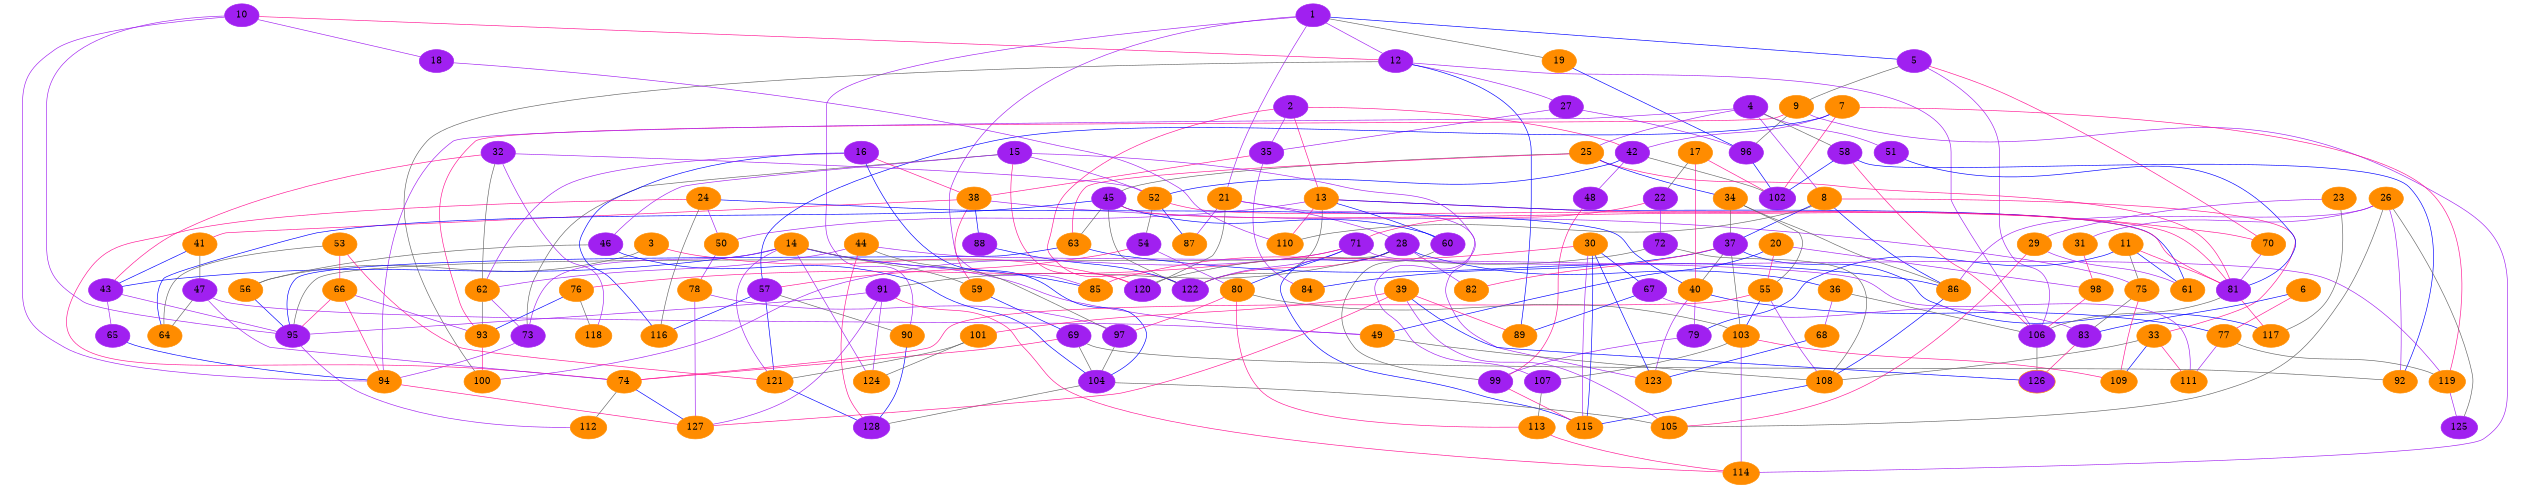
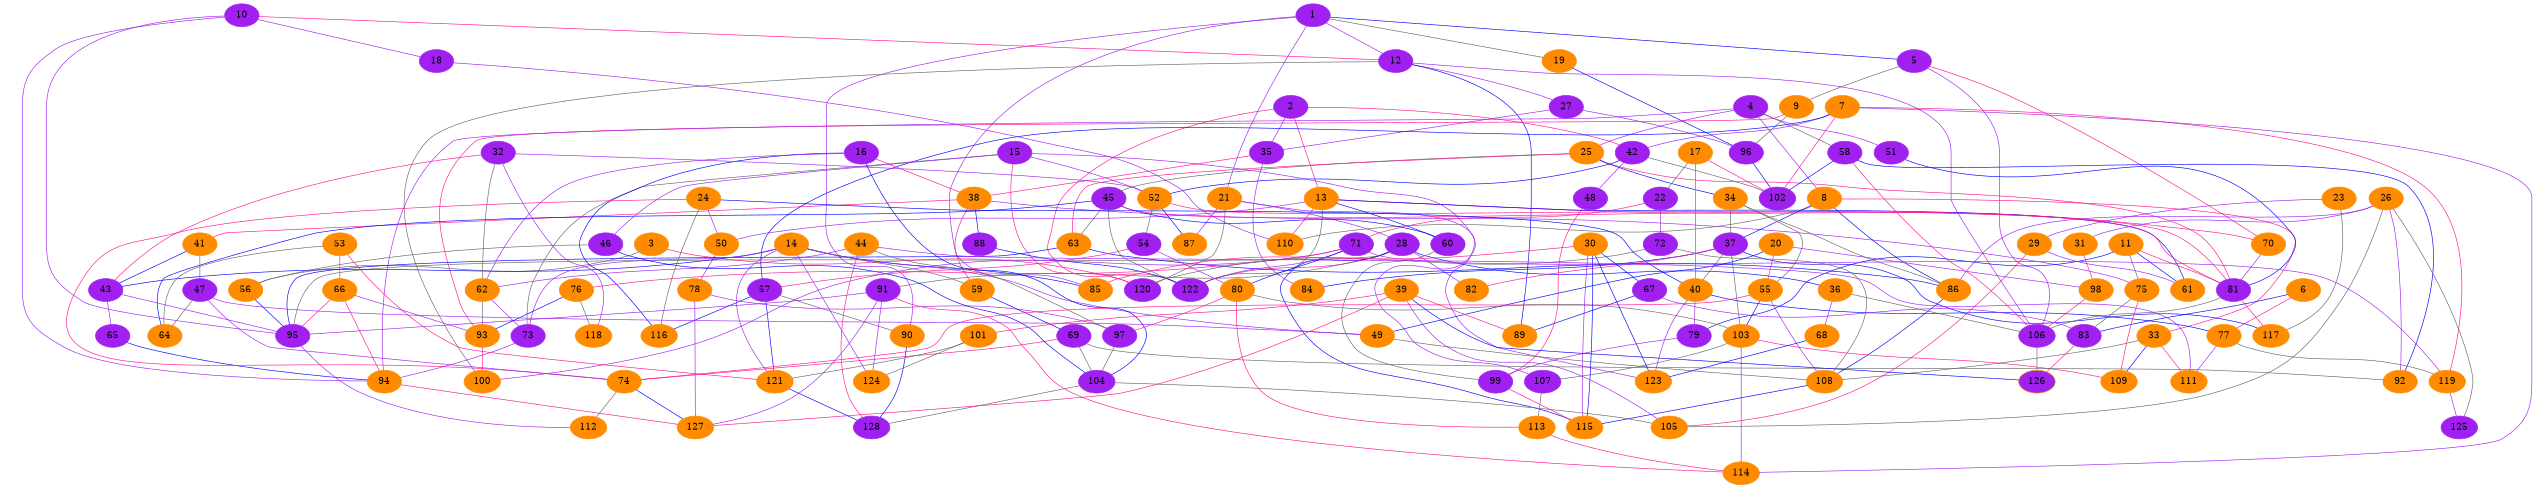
  graph {
    node [color=darkorange style=filled]
    edge [color=purple]
    1 [color=purple]
    5 [color=purple]
    12 [color=purple]
    19
    21
    85
    90
    9
    70
    106 [color=purple]
    27 [color=purple]
    89
    100
    96 [color=purple]
    120 [color=purple]
    28 [color=purple]
    87
    123
    128 [color=purple]
    2 [color=purple]
    13
    35 [color=purple]
    42 [color=purple]
    122 [color=purple]
    110
    61
    50
    60 [color=purple]
    38
    84
    102 [color=purple]
    52
    48 [color=purple]
    3
    56
    95 [color=purple]
    4 [color=purple]
    8
    25
    51 [color=purple]
    58 [color=purple]
    94
    33
    37 [color=purple]
    86
    81 [color=purple]
    34
    45 [color=purple]
    63
    92
    127
    93
    126 [fillcolor=purple]
    6
    77
    83 [color=purple]
    119
    111
    7
    57 [color=purple]
    114
    121
    116
    125 [color=purple]
    108
    109
    40
    117
    82
    103
    10 [color=purple]
    18 [color=purple]
    112
    11
    75
    79 [color=purple]
    99 [color=purple]
    78
    14
    43 [color=purple]
    49
    59
    73 [color=purple]
    124
    65 [color=purple]
    69 [color=purple]
    15 [color=purple]
    46 [color=purple]
    107 [color=purple]
    104 [color=purple]
    54 [color=purple]
    113
    16 [color=purple]
    62
    41
    88 [color=purple]
    105
    17
    22 [color=purple]
    71 [color=purple]
    72 [color=purple]
    20
    55
    98
    74
    36
    91 [color=purple]
    115
    80
    76
    23
    29
    24
    64
    26
    31
    68
    30
    67 [color=purple]
    32 [color=purple]
    118
    47 [color=purple]
    39
    101
    44
    97 [color=purple]
    53
    66
    1 -- 5 [color=blue]
    1 -- 12
    1 -- 19 [color=gray40]
    1 -- 21
    1 -- 85
    1 -- 90
    5 -- 9 [color=gray40]
    5 -- 70 [color=deeppink]
    5 -- 106
    12 -- 106
    12 -- 27
    12 -- 89 [color=blue]
    12 -- 100 [color=gray40]
    19 -- 96 [color=blue]
    21 -- 120 [color=gray40]
    21 -- 28
    21 -- 87
    21 -- 123
    90 -- 128 [color=blue]
    9 -- 96 [color=gray40]
    9 -- 93 [color=deeppink]
    70 -- 81
    106 -- 126 [color=gray40]
    27 -- 96
    27 -- 35
    96 -- 102 [color=blue]
    28 -- 122 [color=deeppink]
    28 -- 95 [color=gray40]
    28 -- 82
    28 -- 36 [color=blue]
    28 -- 91 [color=gray40]
    28 -- 115 [color=blue]
    2 -- 13 [color=deeppink]
    2 -- 35
    2 -- 42 [color=deeppink]
    2 -- 122 [color=deeppink]
    13 -- 70 [color=deeppink]
    13 -- 122 [color=gray40]
    13 -- 110 [color=deeppink]
    13 -- 61 [color=blue]
    13 -- 50
    13 -- 60 [color=blue]
    35 -- 38 [color=deeppink]
    35 -- 84
    42 -- 102 [color=gray40]
    42 -- 52 [color=blue]
    42 -- 48
    50 -- 78
    60 -- 99 [color=gray40]
    38 -- 75
    38 -- 59 [color=deeppink]
    38 -- 41 [color=deeppink]
    38 -- 88 [color=blue]
    52 -- 87 [color=blue]
    52 -- 81 [color=deeppink]
    52 -- 54 [color=gray40]
    48 -- 99 [color=deeppink]
    3 -- 120 [color=deeppink]
    3 -- 56 [color=gray40]
    56 -- 95 [color=blue]
    95 -- 112
    4 -- 8
    4 -- 25
    4 -- 51
    4 -- 58 [color=gray40]
    4 -- 94
    8 -- 110 [color=gray40]
    8 -- 33 [color=deeppink]
    8 -- 37 [color=blue]
    8 -- 86 [color=blue]
    25 -- 81 [color=deeppink]
    25 -- 34 [color=blue]
    25 -- 45 [color=gray40]
    25 -- 63 [color=deeppink]
    51 -- 81 [color=blue]
    58 -- 106 [color=deeppink]
    58 -- 102 [color=blue]
    58 -- 92 [color=blue]
    94 -- 127 [color=deeppink]
    33 -- 111 [color=deeppink]
    33 -- 108 [color=gray40]
    33 -- 109 [color=blue]
    37 -- 84 [color=blue]
    37 -- 40 [color=gray40]
    37 -- 117 [color=blue]
    37 -- 82 [color=deeppink]
    37 -- 103 [color=gray40]
    86 -- 108 [color=blue]
    81 -- 106 [color=gray40]
    81 -- 117 [color=deeppink]
    34 -- 37 [color=gray40]
    34 -- 86 [color=gray40]
    34 -- 55 [color=gray40]
    45 -- 122 [color=gray40]
    45 -- 60 [color=blue]
    45 -- 81 [color=deeppink]
    45 -- 63 [color=gray40]
    45 -- 64 [color=blue]
    63 -- 95 [color=blue]
    63 -- 86 [color=blue]
    93 -- 100 [color=deeppink]
    6 -- 77 [color=deeppink]
    6 -- 83 [color=blue]
    77 -- 119 [color=gray40]
    77 -- 111
    83 -- 126 [color=deeppink]
    119 -- 125
    7 -- 42
    7 -- 102 [color=deeppink]
    7 -- 119 [color=deeppink]
    7 -- 57 [color=blue]
-   9 -- 114
+   7 -- 114
    57 -- 90 [color=gray40]
    57 -- 121 [color=blue]
    57 -- 116 [color=blue]
    121 -- 128 [color=blue]
    108 -- 115 [color=blue]
    40 -- 123
    40 -- 77 [color=blue]
    40 -- 79
    103 -- 114
    103 -- 109 [color=deeppink]
    103 -- 107 [color=gray40]
    10 -- 12 [color=deeppink]
    10 -- 95
    10 -- 94
    10 -- 18
    18 -- 110
    11 -- 61 [color=blue]
    11 -- 81 [color=deeppink]
    11 -- 75 [color=gray40]
    11 -- 79 [color=blue]
    75 -- 83 [color=gray40]
    75 -- 109 [color=deeppink]
    79 -- 99
    99 -- 115 [color=deeppink]
    78 -- 127
    78 -- 97
    14 -- 85 [color=blue]
    14 -- 121
    14 -- 43 [color=blue]
    14 -- 49
    14 -- 59 [color=gray40]
    14 -- 73
    14 -- 124
    43 -- 95
    43 -- 65
    49 -- 108 [color=gray40]
    59 -- 69 [color=blue]
    73 -- 94
    65 -- 94 [color=blue]
    69 -- 92 [color=gray40]
    69 -- 104 [color=gray40]
    69 -- 74 [color=deeppink]
    15 -- 120 [color=deeppink]
    15 -- 52
    15 -- 73 [color=gray40]
    15 -- 46
    15 -- 107
    46 -- 56 [color=gray40]
    46 -- 104 [color=blue]
    107 -- 113 [color=gray40]
    104 -- 128 [color=gray40]
    104 -- 105 [color=gray40]
    54 -- 57 [color=deeppink]
    54 -- 80
    113 -- 114 [color=deeppink]
    16 -- 38 [color=deeppink]
    16 -- 116 [color=blue]
    16 -- 104 [color=blue]
    16 -- 62
    62 -- 93 [color=gray40]
    62 -- 73
    41 -- 43 [color=blue]
    41 -- 47 [color=gray40]
    88 -- 122 [color=blue]
    17 -- 102 [color=deeppink]
    17 -- 40 [color=deeppink]
    17 -- 22 [color=gray40]
    22 -- 71 [color=deeppink]
    22 -- 72
    71 -- 100
    71 -- 122
    71 -- 119
    71 -- 80 [color=blue]
    71 -- 76 [color=deeppink]
    72 -- 120 [color=gray40]
    72 -- 108 [color=gray40]
    20 -- 49 [color=blue]
    20 -- 55 [color=deeppink]
    20 -- 98
    55 -- 108
    55 -- 103 [color=blue]
    55 -- 74 [color=deeppink]
    98 -- 106 [color=deeppink]
    74 -- 127 [color=blue]
    74 -- 112 [color=gray40]
    36 -- 106 [color=gray40]
    36 -- 68
    91 -- 95
    91 -- 127
    91 -- 114 [color=deeppink]
    91 -- 124
    80 -- 103 [color=gray40]
    80 -- 113 [color=deeppink]
    80 -- 97 [color=deeppink]
    76 -- 93 [color=blue]
    76 -- 118 [color=gray40]
    23 -- 117 [color=gray40]
    23 -- 29
    29 -- 61
    29 -- 105 [color=deeppink]
    24 -- 50
    24 -- 116 [color=gray40]
    24 -- 40 [color=blue]
    24 -- 74 [color=deeppink]
    26 -- 86
    26 -- 92
    26 -- 125 [color=gray40]
    26 -- 105 [color=gray40]
    26 -- 31
    31 -- 98 [color=deeppink]
    68 -- 123 [color=blue]
    30 -- 85 [color=deeppink]
    30 -- 123 [color=blue]
    30 -- 115
    30 -- 115 [color=blue]
    30 -- 67 [color=blue]
    67 -- 89 [color=blue]
    67 -- 83
    32 -- 52
    32 -- 43 [color=deeppink]
    32 -- 62 [color=gray40]
    32 -- 118
    47 -- 49
    47 -- 74
    47 -- 64 [color=gray40]
    39 -- 89 [color=deeppink]
    39 -- 127 [color=deeppink]
    39 -- 126 [color=blue]
    39 -- 105
    39 -- 101 [color=deeppink]
    101 -- 121 [color=gray40]
    101 -- 124 [color=gray40]
    44 -- 128 [color=deeppink]
    44 -- 111
    44 -- 62
    44 -- 97 [color=gray40]
    97 -- 104 [color=gray40]
    53 -- 121 [color=deeppink]
    53 -- 64 [color=gray40]
    53 -- 66 [color=deeppink]
    66 -- 95 [color=deeppink]
    66 -- 94 [color=deeppink]
    66 -- 93
  }
